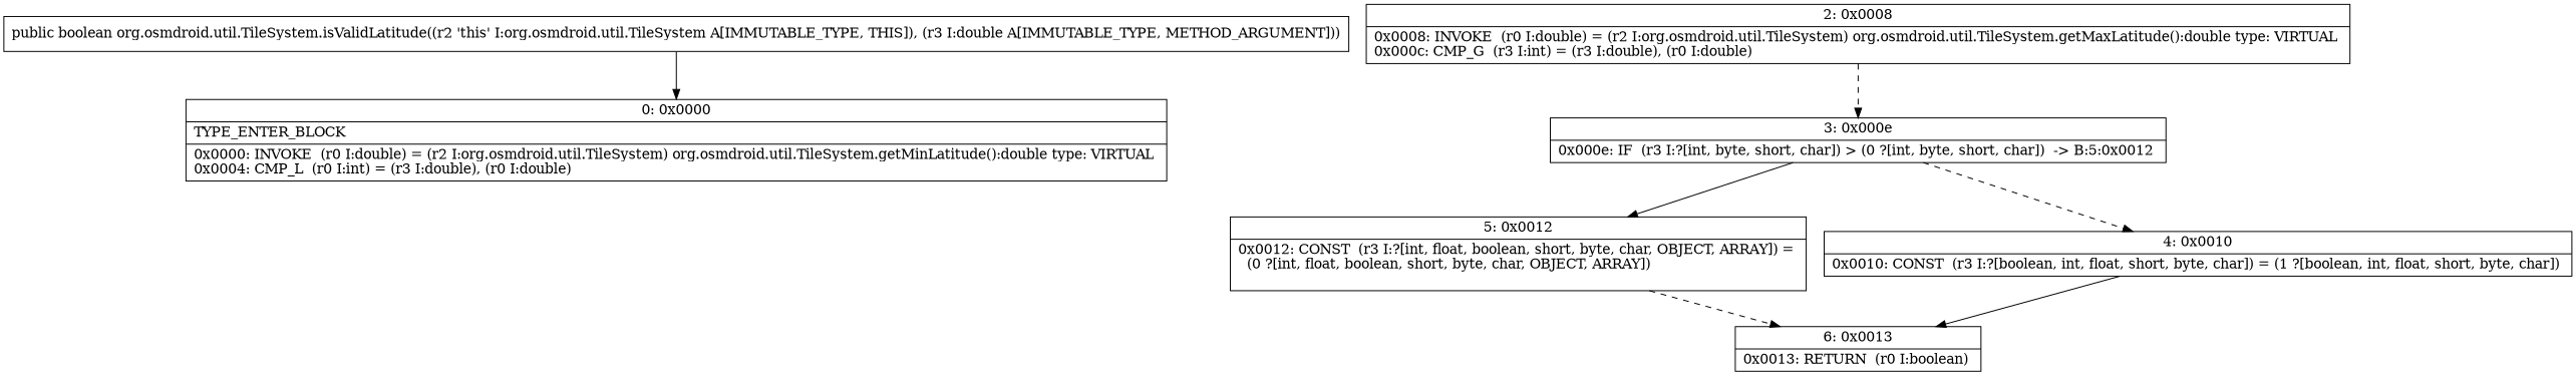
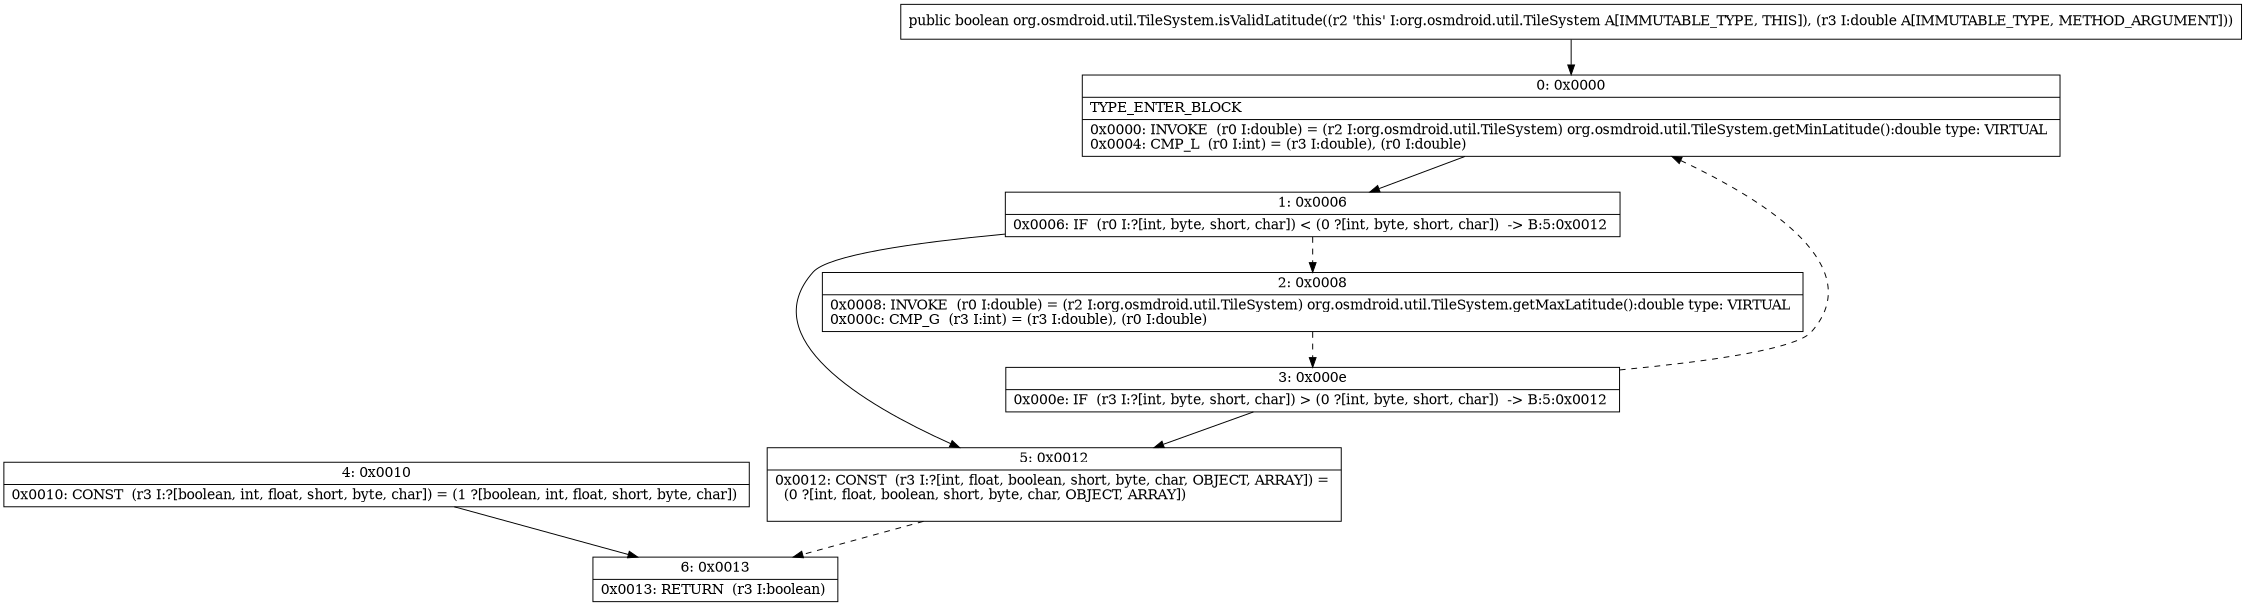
  digraph {
    node [shape=record]
    n1 [label="{0\:\ 0x0000|TYPE_ENTER_BLOCK\l|0x0000: INVOKE  (r0 I:double) = (r2 I:org.osmdroid.util.TileSystem) org.osmdroid.util.TileSystem.getMinLatitude():double type: VIRTUAL \l0x0004: CMP_L  (r0 I:int) = (r3 I:double), (r0 I:double) \l}"]
+   n2 [label="{1\:\ 0x0006|0x0006: IF  (r0 I:?[int, byte, short, char]) \< (0 ?[int, byte, short, char])  \-\> B:5:0x0012 \l}"]
    n3 [label="{2\:\ 0x0008|0x0008: INVOKE  (r0 I:double) = (r2 I:org.osmdroid.util.TileSystem) org.osmdroid.util.TileSystem.getMaxLatitude():double type: VIRTUAL \l0x000c: CMP_G  (r3 I:int) = (r3 I:double), (r0 I:double) \l}"]
    n4 [label="{5\:\ 0x0012|0x0012: CONST  (r3 I:?[int, float, boolean, short, byte, char, OBJECT, ARRAY]) = \l  (0 ?[int, float, boolean, short, byte, char, OBJECT, ARRAY])\l \l}"]
    n5 [label="{3\:\ 0x000e|0x000e: IF  (r3 I:?[int, byte, short, char]) \> (0 ?[int, byte, short, char])  \-\> B:5:0x0012 \l}"]
-   n6 [label="{6\:\ 0x0013|0x0013: RETURN  (r0 I:boolean) \l}"]
+   n6 [label="{6\:\ 0x0013|0x0013: RETURN  (r3 I:boolean) \l}"]
    n7 [label="{4\:\ 0x0010|0x0010: CONST  (r3 I:?[boolean, int, float, short, byte, char]) = (1 ?[boolean, int, float, short, byte, char]) \l}"]
    n8 [label="{public boolean org.osmdroid.util.TileSystem.isValidLatitude((r2 'this' I:org.osmdroid.util.TileSystem A[IMMUTABLE_TYPE, THIS]), (r3 I:double A[IMMUTABLE_TYPE, METHOD_ARGUMENT])) }"]
+   n1 -> n2
+   n2 -> n3 [style=dashed]
+   n2 -> n4
    n3 -> n5 [style=dashed]
    n4 -> n6 [style=dashed]
    n5 -> n4
-   n5 -> n7 [style=dashed]
+   n5 -> n1 [style=dashed]
    n7 -> n6
    n8 -> n1
  }
